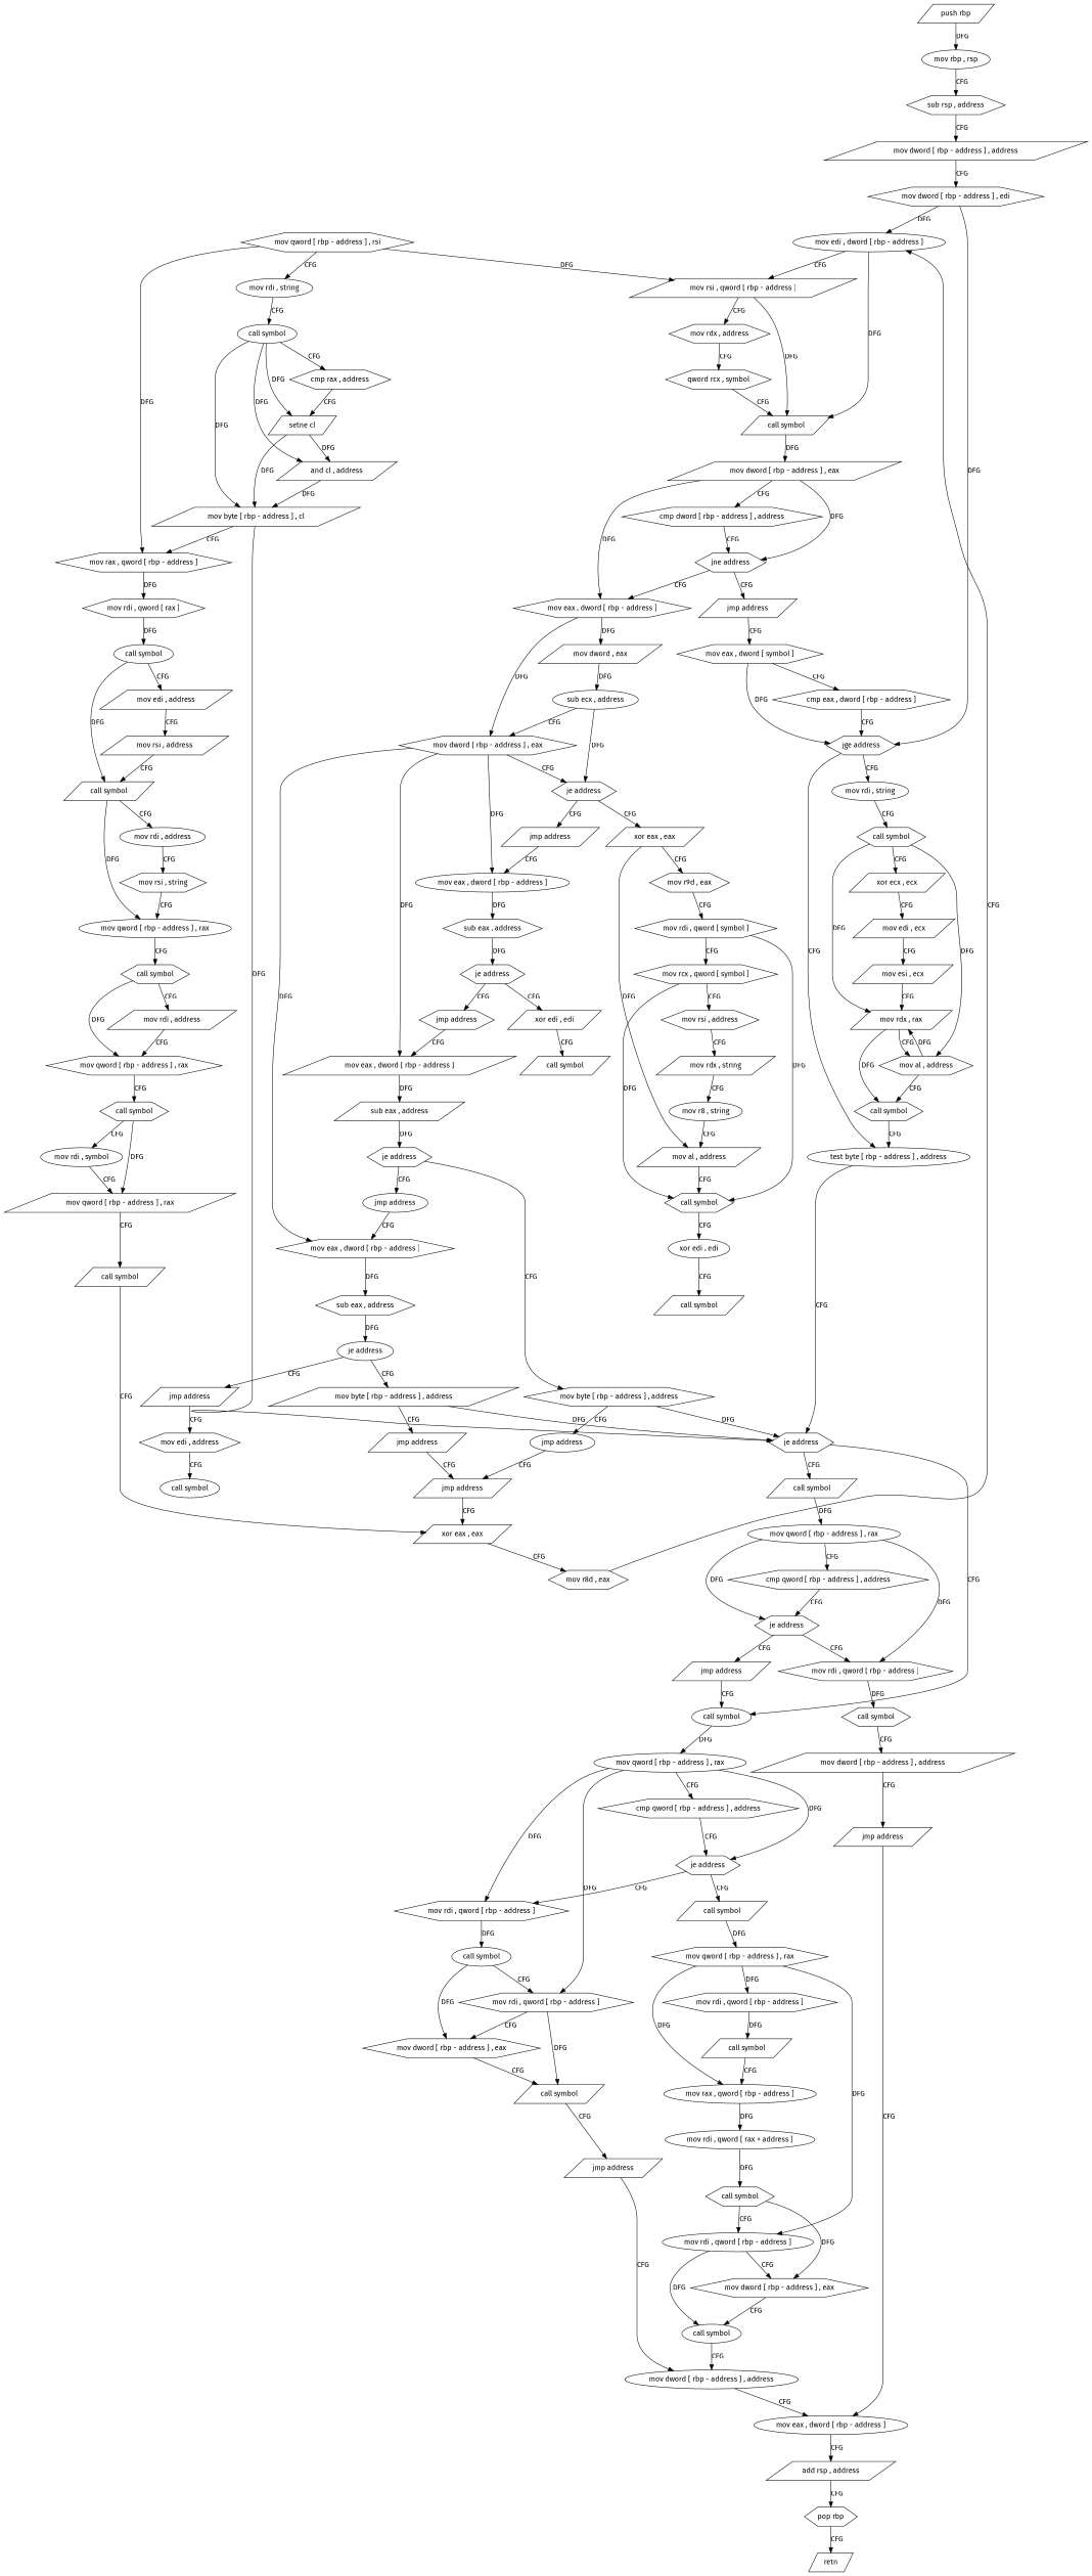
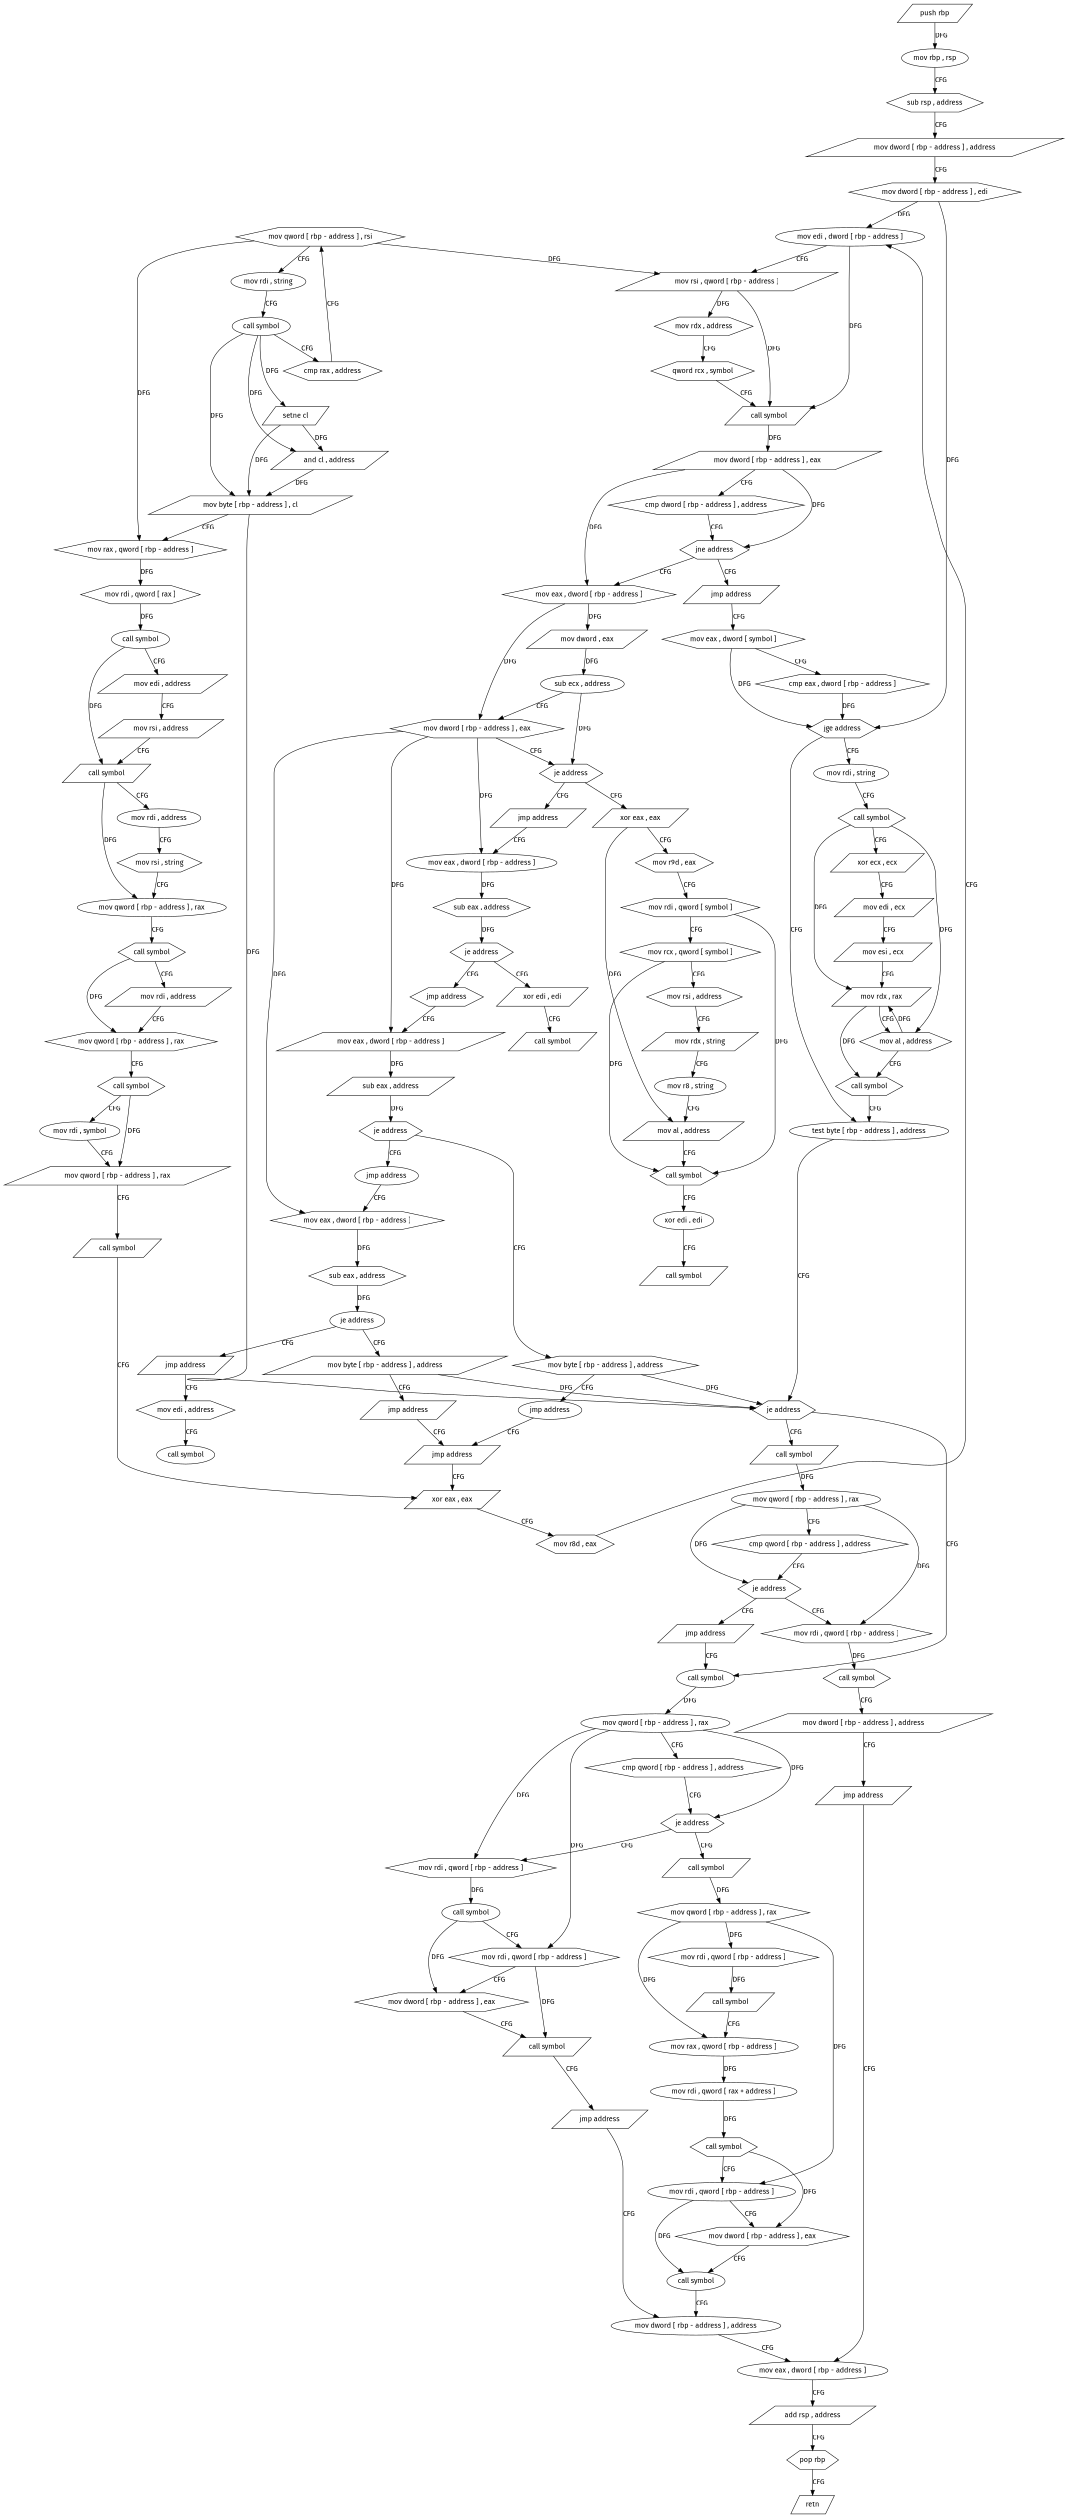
  digraph {
    fontname="Fira Sans"
    node [fontname="Fira Sans" shape=hexagon]
    edge [fontname="Fira Sans"]
    n1 [label="push rbp" shape=parallelogram]
    n2 [label="mov rbp , rsp" shape=ellipse]
    n3 [label="sub rsp , address"]
    n4 [label="mov dword [ rbp - address ] , address" shape=parallelogram]
    n5 [label="mov dword [ rbp - address ] , edi"]
    n6 [label="jge address"]
    n7 [label="mov edi , dword [ rbp - address ]" shape=ellipse]
    n8 [label="mov qword [ rbp - address ] , rsi"]
    n9 [label="mov rdi , string" shape=ellipse]
    n10 [label="mov rax , qword [ rbp - address ]"]
    n11 [label="mov rsi , qword [ rbp - address ]" shape=parallelogram]
    n12 [label="test byte [ rbp - address ] , address" shape=ellipse]
    n13 [label="mov rdi , string" shape=ellipse]
    n14 [label="call symbol" shape=parallelogram]
    n15 [label="call symbol" shape=ellipse]
    n16 [label="mov rdi , qword [ rax ]"]
    n17 [label="mov rdx , address"]
    n18 [label="cmp rax , address"]
    n19 [label="setne cl" shape=parallelogram]
    n20 [label="and cl , address" shape=parallelogram]
    n21 [label="mov byte [ rbp - address ] , cl" shape=parallelogram]
    n22 [label="je address"]
    n23 [label="call symbol" shape=ellipse]
    n24 [label="call symbol" shape=parallelogram]
    n25 [label="call symbol" shape=ellipse]
    n26 [label="mov edi , address" shape=parallelogram]
    n27 [label="call symbol" shape=parallelogram]
    n28 [label="mov rsi , address" shape=parallelogram]
    n29 [label="mov rdi , address" shape=ellipse]
    n30 [label="mov qword [ rbp - address ] , rax" shape=ellipse]
    n31 [label="mov rsi , string"]
    n32 [label="call symbol"]
    n33 [label="mov rdi , address" shape=parallelogram]
    n34 [label="mov qword [ rbp - address ] , rax"]
    n35 [label="call symbol"]
    n36 [label="mov rdi , symbol" shape=ellipse]
    n37 [label="mov qword [ rbp - address ] , rax" shape=parallelogram]
    n38 [label="call symbol" shape=parallelogram]
    n39 [label="xor eax , eax" shape=parallelogram]
    n40 [label="mov r8d , eax"]
    n41 [label="mov eax , dword [ rbp - address ]"]
    n42 [label="mov dword , eax" shape=parallelogram]
    n43 [label="mov dword [ rbp - address ] , eax"]
    n44 [label="sub ecx , address" shape=ellipse]
    n45 [label="je address"]
    n46 [label="mov eax , dword [ rbp - address ]" shape=ellipse]
    n47 [label="mov eax , dword [ rbp - address ]" shape=parallelogram]
    n48 [label="mov eax , dword [ rbp - address ]"]
    n49 [label="xor eax , eax" shape=parallelogram]
    n50 [label="jmp address" shape=parallelogram]
    n51 [label="sub eax , address"]
    n52 [label="sub eax , address" shape=parallelogram]
    n53 [label="sub eax , address"]
    n54 [label="mov r9d , eax"]
    n55 [label="mov al , address" shape=parallelogram]
    n56 [label="mov rdi , qword [ symbol ]"]
    n57 [label="call symbol"]
    n58 [label="jmp address" shape=parallelogram]
    n59 [label="mov eax , dword [ symbol ]"]
    n60 [label="cmp eax , dword [ rbp - address ]"]
    n61 [label="mov rcx , qword [ symbol ]"]
    n62 [label="mov rsi , address"]
    n63 [label="xor edi , edi" shape=ellipse]
    n64 [label="mov rdx , string" shape=parallelogram]
    n65 [label="mov r8 , string" shape=ellipse]
    n66 [label="call symbol" shape=parallelogram]
    n67 [label="je address"]
    n68 [label="call symbol"]
    n69 [label="xor ecx , ecx" shape=parallelogram]
    n70 [label="mov rdx , rax" shape=parallelogram]
    n71 [label="mov al , address"]
    n72 [label="xor edi , edi" shape=parallelogram]
    n73 [label="jmp address"]
    n74 [label="call symbol" shape=parallelogram]
    n75 [label="mov qword [ rbp - address ] , rax" shape=ellipse]
    n76 [label="mov qword [ rbp - address ] , rax" shape=ellipse]
    n77 [label="cmp qword [ rbp - address ] , address"]
    n78 [label="je address"]
    n79 [label="mov rdi , qword [ rbp - address ]"]
    n80 [label="mov rdi , qword [ rbp - address ]"]
    n81 [label="cmp qword [ rbp - address ] , address"]
    n82 [label="je address"]
    n83 [label="mov rdi , qword [ rbp - address ]"]
    n84 [label="mov edi , ecx" shape=parallelogram]
    n85 [label="call symbol"]
    n86 [label="mov esi , ecx" shape=parallelogram]
    n87 [label="je address"]
    n88 [label="call symbol" shape=parallelogram]
    n89 [label="call symbol" shape=ellipse]
    n90 [label="mov dword [ rbp - address ] , eax"]
    n91 [label="call symbol" shape=parallelogram]
    n92 [label="mov qword [ rbp - address ] , rax"]
    n93 [label="mov rdi , qword [ rbp - address ]"]
    n94 [label="mov rax , qword [ rbp - address ]" shape=ellipse]
    n95 [label="mov rdi , qword [ rbp - address ]" shape=ellipse]
    n96 [label="jmp address" shape=parallelogram]
    n97 [label="call symbol"]
    n98 [label="mov dword [ rbp - address ] , address" shape=parallelogram]
    n99 [label="mov byte [ rbp - address ] , address"]
    n100 [label="jmp address" shape=ellipse]
    n101 [label="jmp address" shape=ellipse]
    n102 [label="jmp address" shape=parallelogram]
    n103 [label="call symbol" shape=parallelogram]
    n104 [label="mov rdi , qword [ rax + address ]" shape=ellipse]
    n105 [label="mov dword [ rbp - address ] , eax"]
    n106 [label="call symbol" shape=ellipse]
    n107 [label="call symbol"]
    n108 [label="mov dword [ rbp - address ] , address" shape=ellipse]
    n109 [label="mov eax , dword [ rbp - address ]" shape=ellipse]
    n110 [label="add rsp , address" shape=parallelogram]
    n111 [label="jmp address" shape=parallelogram]
    n112 [label="jmp address" shape=parallelogram]
    n113 [label="pop rbp"]
    n114 [label="je address" shape=ellipse]
    n115 [label=retn shape=parallelogram]
    n116 [label="mov byte [ rbp - address ] , address" shape=parallelogram]
    n117 [label="jmp address" shape=parallelogram]
    n118 [label="jmp address" shape=parallelogram]
    n119 [label="mov edi , address"]
    n120 [label="call symbol" shape=ellipse]
    n121 [label="mov dword [ rbp - address ] , eax" shape=parallelogram]
    n122 [label="qword rcx , symbol"]
    n123 [label="cmp dword [ rbp - address ] , address"]
    n124 [label="jne address"]
    n1 -> n2 [label=DFG]
    n2 -> n3 [label=CFG]
    n3 -> n4 [label=CFG]
    n4 -> n5 [label=CFG]
    n5 -> n6 [label=DFG]
    n5 -> n7 [label=DFG]
    n6 -> n12 [label=CFG]
    n6 -> n13 [label=CFG]
    n7 -> n11 [label=CFG]
    n7 -> n14 [label=DFG]
    n8 -> n9 [label=CFG]
    n8 -> n10 [label=DFG]
    n8 -> n11 [label=DFG]
    n9 -> n15 [label=CFG]
    n10 -> n16 [label=DFG]
    n11 -> n14 [label=DFG]
-   n11 -> n17 [label=CFG]
+   n11 -> n17 [label=DFG]
    n12 -> n22 [label=CFG]
    n13 -> n68 [label=CFG]
    n14 -> n121 [label=DFG]
    n15 -> n18 [label=CFG]
    n15 -> n19 [label=DFG]
    n15 -> n20 [label=DFG]
    n15 -> n21 [label=DFG]
    n16 -> n25 [label=DFG]
    n17 -> n122 [label=CFG]
-   n18 -> n19 [label=CFG]
+   n18 -> n8 [label=CFG]
    n19 -> n20 [label=DFG]
    n19 -> n21 [label=DFG]
    n20 -> n21 [label=DFG]
    n21 -> n10 [label=CFG]
    n21 -> n22 [label=DFG]
    n22 -> n23 [label=CFG]
    n22 -> n24 [label=CFG]
    n23 -> n75 [label=DFG]
    n24 -> n76 [label=DFG]
    n25 -> n26 [label=CFG]
    n25 -> n27 [label=DFG]
    n26 -> n28 [label=CFG]
    n27 -> n29 [label=CFG]
    n27 -> n30 [label=DFG]
    n28 -> n27 [label=CFG]
    n29 -> n31 [label=CFG]
    n30 -> n32 [label=CFG]
    n31 -> n30 [label=CFG]
    n32 -> n33 [label=CFG]
    n32 -> n34 [label=DFG]
    n33 -> n34 [label=CFG]
    n34 -> n35 [label=CFG]
    n35 -> n36 [label=CFG]
    n35 -> n37 [label=DFG]
    n36 -> n37 [label=CFG]
    n37 -> n38 [label=CFG]
    n38 -> n39 [label=CFG]
    n39 -> n40 [label=CFG]
    n40 -> n7 [label=CFG]
    n41 -> n42 [label=DFG]
    n41 -> n43 [label=DFG]
    n42 -> n44 [label=DFG]
    n43 -> n45 [label=CFG]
    n43 -> n46 [label=DFG]
    n43 -> n47 [label=DFG]
    n43 -> n48 [label=DFG]
    n44 -> n43 [label=CFG]
    n44 -> n45 [label=DFG]
    n45 -> n49 [label=CFG]
    n45 -> n50 [label=CFG]
    n46 -> n51 [label=DFG]
    n47 -> n52 [label=DFG]
    n48 -> n53 [label=DFG]
    n49 -> n54 [label=CFG]
    n49 -> n55 [label=DFG]
    n50 -> n46 [label=CFG]
    n51 -> n67 [label=DFG]
    n52 -> n87 [label=DFG]
    n53 -> n114 [label=DFG]
    n54 -> n56 [label=CFG]
    n55 -> n57 [label=CFG]
    n56 -> n57 [label=DFG]
    n56 -> n61 [label=CFG]
    n57 -> n63 [label=CFG]
    n58 -> n59 [label=CFG]
    n59 -> n6 [label=DFG]
    n59 -> n60 [label=CFG]
-   n60 -> n6 [label=CFG]
+   n60 -> n6 [label=DFG]
    n61 -> n57 [label=DFG]
    n61 -> n62 [label=CFG]
    n62 -> n64 [label=CFG]
    n63 -> n66 [label=CFG]
    n64 -> n65 [label=CFG]
    n65 -> n55 [label=CFG]
    n67 -> n72 [label=CFG]
    n67 -> n73 [label=CFG]
    n68 -> n69 [label=CFG]
    n68 -> n70 [label=DFG]
    n68 -> n71 [label=DFG]
    n69 -> n84 [label=CFG]
    n70 -> n71 [label=CFG]
    n70 -> n85 [label=DFG]
    n71 -> n70 [label=DFG]
    n71 -> n85 [label=CFG]
    n72 -> n74 [label=CFG]
    n73 -> n47 [label=CFG]
    n75 -> n77 [label=CFG]
    n75 -> n78 [label=DFG]
    n75 -> n79 [label=DFG]
    n75 -> n80 [label=DFG]
    n76 -> n81 [label=CFG]
    n76 -> n82 [label=DFG]
    n76 -> n83 [label=DFG]
    n77 -> n78 [label=CFG]
    n78 -> n79 [label=CFG]
    n78 -> n88 [label=CFG]
    n79 -> n89 [label=DFG]
    n80 -> n90 [label=CFG]
    n80 -> n91 [label=DFG]
    n81 -> n82 [label=CFG]
    n82 -> n83 [label=CFG]
    n82 -> n96 [label=CFG]
    n83 -> n97 [label=DFG]
    n84 -> n86 [label=CFG]
    n85 -> n12 [label=CFG]
    n86 -> n70 [label=CFG]
    n87 -> n99 [label=CFG]
    n87 -> n100 [label=CFG]
    n88 -> n92 [label=DFG]
    n89 -> n80 [label=CFG]
    n89 -> n90 [label=DFG]
    n90 -> n91 [label=CFG]
    n91 -> n111 [label=CFG]
    n92 -> n93 [label=DFG]
    n92 -> n94 [label=DFG]
    n92 -> n95 [label=DFG]
    n93 -> n103 [label=DFG]
    n94 -> n104 [label=DFG]
    n95 -> n105 [label=CFG]
    n95 -> n106 [label=DFG]
    n96 -> n23 [label=CFG]
    n97 -> n98 [label=CFG]
    n98 -> n112 [label=CFG]
    n99 -> n22 [label=DFG]
    n99 -> n101 [label=CFG]
    n100 -> n48 [label=CFG]
    n101 -> n102 [label=CFG]
    n102 -> n39 [label=CFG]
    n103 -> n94 [label=CFG]
    n104 -> n107 [label=DFG]
    n105 -> n106 [label=CFG]
    n106 -> n108 [label=CFG]
    n107 -> n95 [label=CFG]
    n107 -> n105 [label=DFG]
    n108 -> n109 [label=CFG]
    n109 -> n110 [label=CFG]
    n110 -> n113 [label=CFG]
    n111 -> n108 [label=CFG]
    n112 -> n109 [label=CFG]
    n113 -> n115 [label=CFG]
    n114 -> n116 [label=CFG]
    n114 -> n117 [label=CFG]
    n116 -> n22 [label=DFG]
    n116 -> n118 [label=CFG]
    n117 -> n119 [label=CFG]
    n118 -> n102 [label=CFG]
    n119 -> n120 [label=CFG]
    n121 -> n41 [label=DFG]
    n121 -> n123 [label=CFG]
    n121 -> n124 [label=DFG]
    n122 -> n14 [label=CFG]
    n123 -> n124 [label=CFG]
    n124 -> n41 [label=CFG]
    n124 -> n58 [label=CFG]
  }
